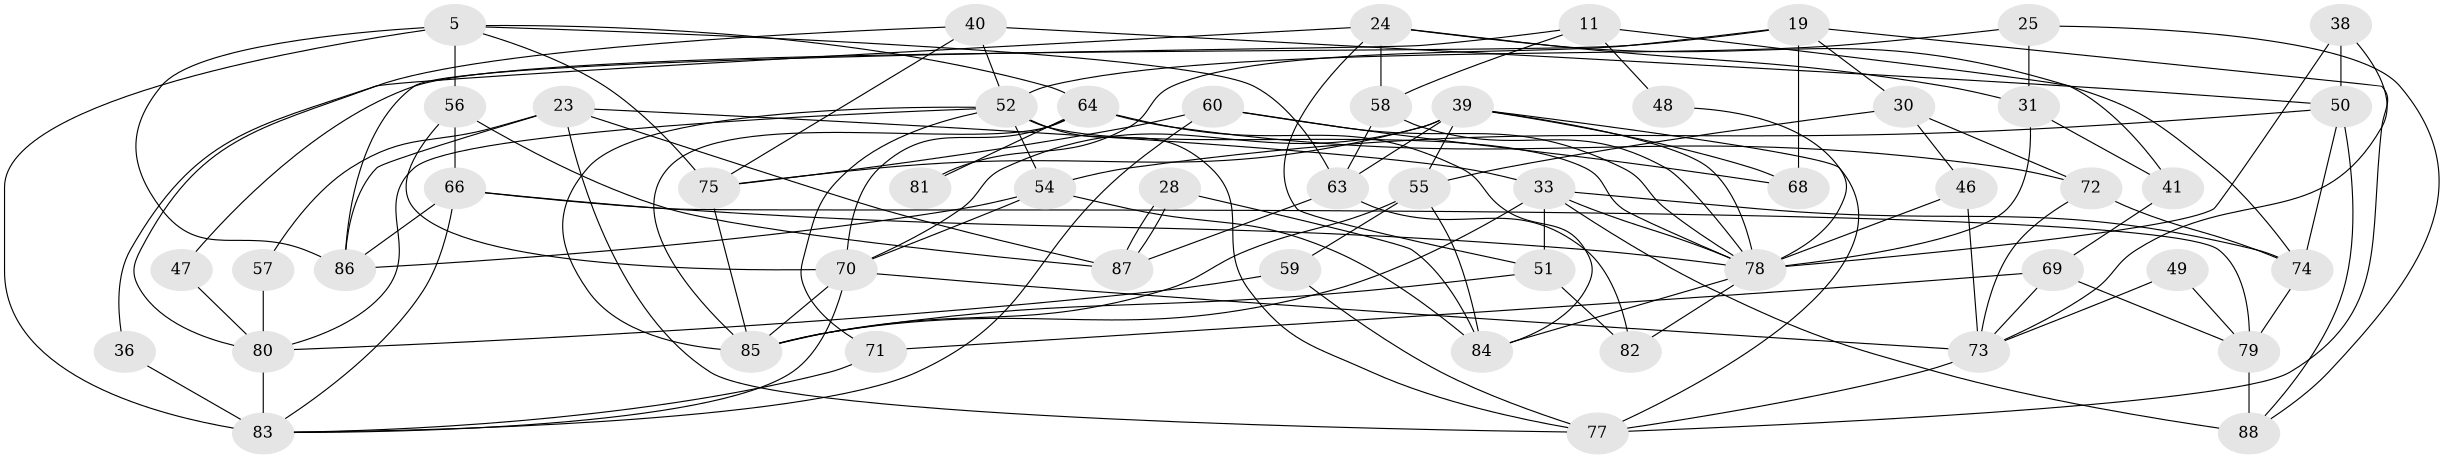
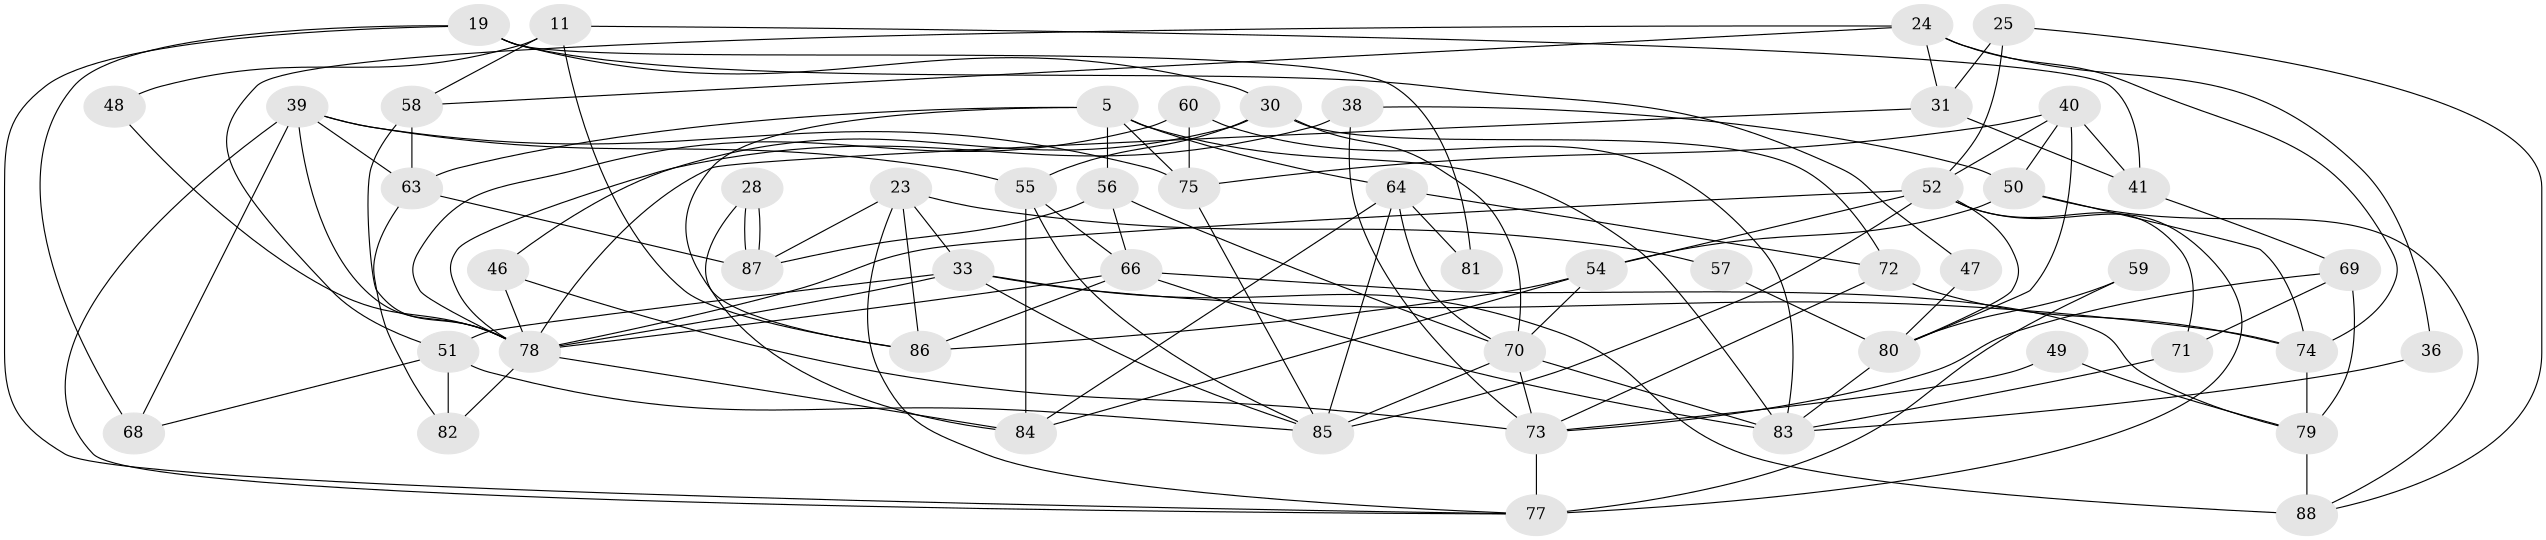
  graph {
    node [color=gray90 style=filled]
    5
    56
    63 [super="+16"]
    64 [super="+44+35"]
    75 [super="+10"]
    83 [super="+43"]
    86 [super="+45"]
    87 [super="+76"]
    70 [super="+4"]
    66 [super="+34"]
    82
    81
    84 [super="+65"]
    72 [super="+37"]
    85 [super="+62"]
    11
    41
    48
    58
    69
    78 [super="+61+22"]
    30 [super="+18"]
    46
    55 [super="+13"]
    19
    47 [super="+29"]
    68
    77 [super="+3"]
    80 [super="+53"]
    33 [super="+17+32"]
    51
    74
    88
    23
    57
    24
    31
    36
    79 [super="+27"]
    25 [super="+7"]
    52 [super="+14+12"]
    54
    71
    28
    73 [super="+67"]
    59
    50 [super="+8"]
    38
    39
    40 [super="+6+20"]
    49
    60
    5 -- 56
    5 -- 63
    5 -- 64
    5 -- 75
    5 -- 83 [weight=2]
    5 -- 86
    56 -- 87 [weight=2]
    56 -- 70 [weight=2]
    56 -- 66
    63 -- 87
    63 -- 82
    64 -- 70
    64 -- 81
    64 -- 84
    64 -- 72 [weight=2]
    64 -- 85
    75 -- 85
    70 -- 83
    70 -- 85
    70 -- 73
    66 -- 83
    66 -- 86
    66 -- 78
    66 -- 79
    72 -- 74
    72 -- 73
    11 -- 86
    11 -- 41
    11 -- 48
    11 -- 58
    41 -- 69
    48 -- 78
    58 -- 63 [weight=2]
    58 -- 78
    69 -- 79
    69 -- 71
    69 -- 73
    78 -- 82
    78 -- 84 [weight=2]
-   39 -- 70
+   30 -- 70
    30 -- 72
    30 -- 46
    30 -- 55
    46 -- 78
    46 -- 73
    55 -- 84 [weight=2]
    55 -- 85
-   55 -- 59
+   55 -- 66
    19 -- 81
    19 -- 30
    19 -- 47
    19 -- 68
    19 -- 77
    47 -- 80 [weight=2]
    80 -- 83 [weight=2]
    33 -- 85
    33 -- 78
    33 -- 51 [weight=2]
    33 -- 74
    33 -- 88
    51 -- 82
    51 -- 85
    74 -- 79 [weight=2]
    23 -- 86 [weight=2]
    23 -- 87
    23 -- 77
    23 -- 33
    23 -- 57
    57 -- 80
    24 -- 58
    24 -- 51
    24 -- 74
    24 -- 31
    24 -- 36
    31 -- 41
    31 -- 78
    36 -- 83
    79 -- 88 [weight=2]
    25 -- 88
    25 -- 31 [weight=2]
    25 -- 52
    52 -- 85
    52 -- 78 [weight=2]
    52 -- 77 [weight=2]
    52 -- 80
    52 -- 54
    52 -- 71
    54 -- 86
    54 -- 70
    54 -- 84
    71 -- 83
    28 -- 87
    28 -- 87
    28 -- 84
    73 -- 77 [weight=2]
    59 -- 77
    59 -- 80
    50 -- 74
    50 -- 88
    50 -- 54
    38 -- 78 [weight=2]
    38 -- 73
    38 -- 50 [weight=2]
    39 -- 63
    39 -- 75
    39 -- 78
    39 -- 55
    39 -- 68
    39 -- 77
    40 -- 75
+   40 -- 41 [weight=2]
    40 -- 80
    40 -- 52
    40 -- 50
    49 -- 79
    49 -- 73
    60 -- 75
    60 -- 83
    60 -- 78
-   60 -- 68
+   51 -- 68
  }
